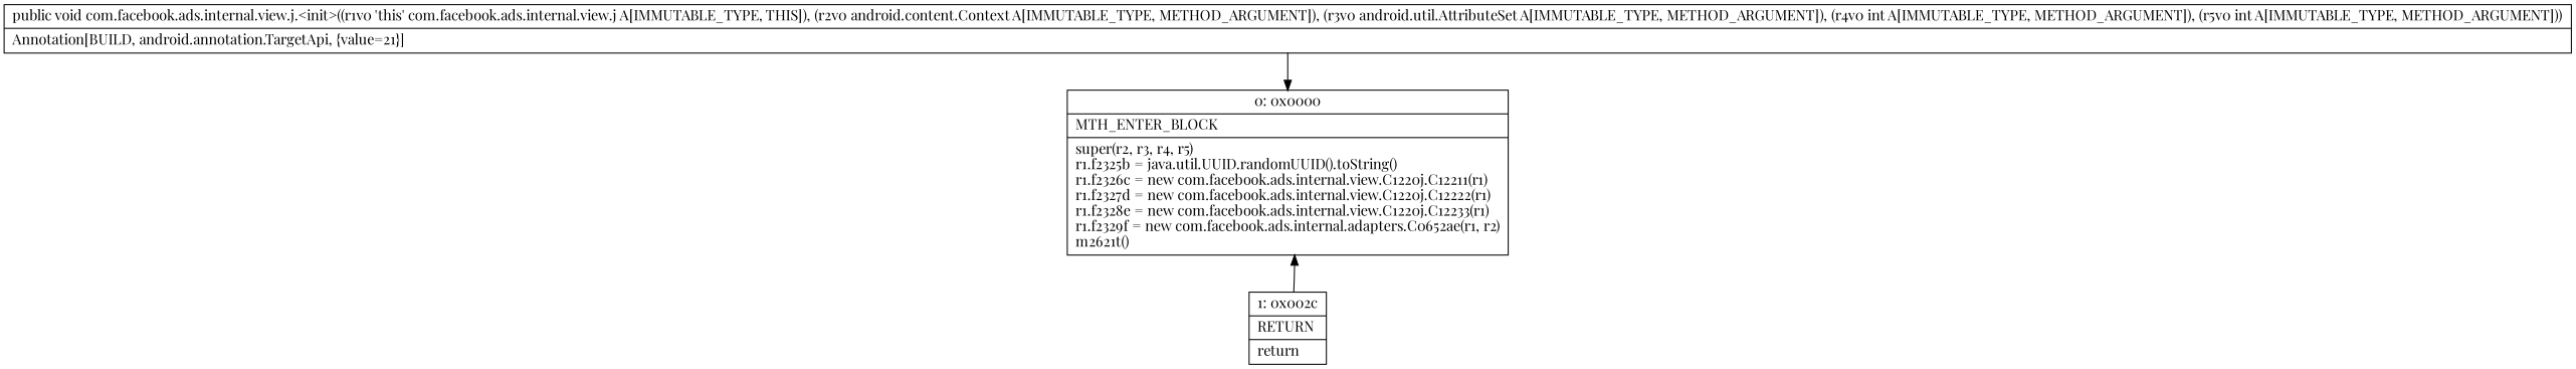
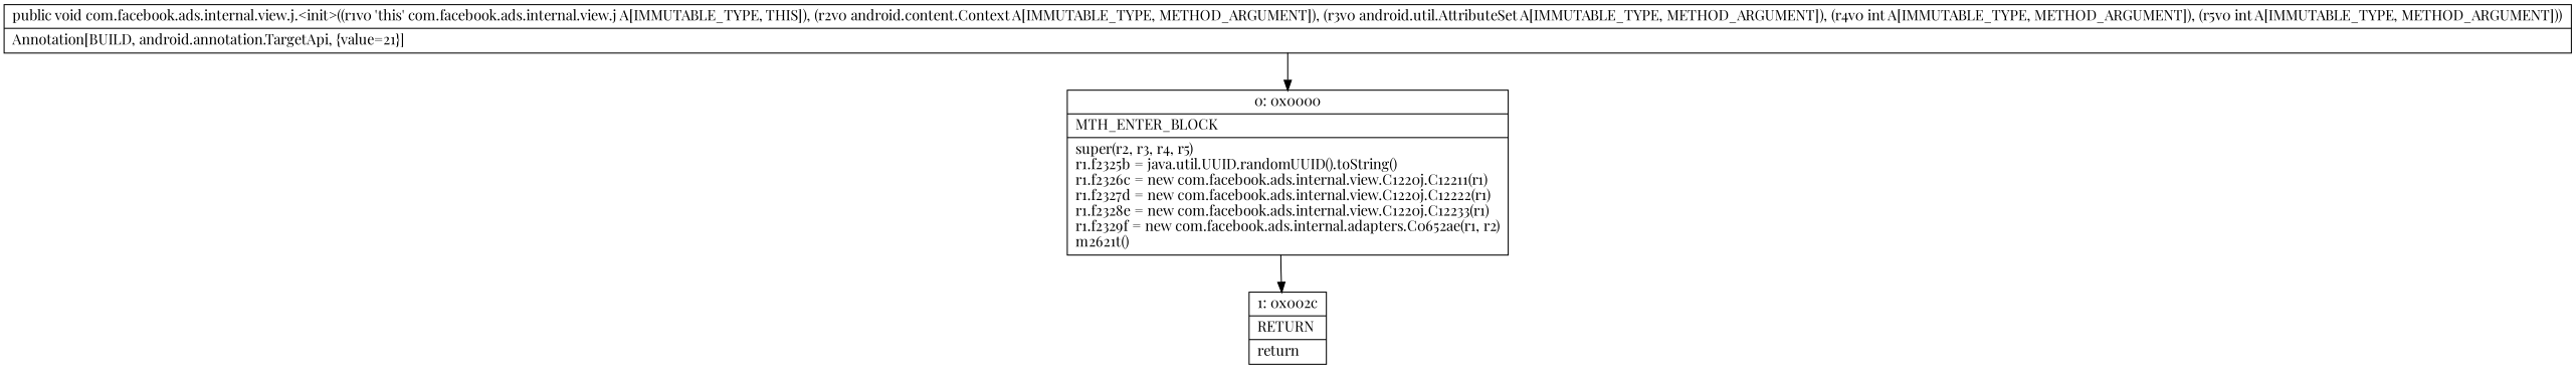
  digraph {
    fontname="Playfair Display"
    node [shape=record fontname="Playfair Display"]
    edge [fontname="Playfair Display"]
    n1 [label="{0\:\ 0x0000|MTH_ENTER_BLOCK\l|super(r2, r3, r4, r5)\lr1.f2325b = java.util.UUID.randomUUID().toString()\lr1.f2326c = new com.facebook.ads.internal.view.C1220j.C12211(r1)\lr1.f2327d = new com.facebook.ads.internal.view.C1220j.C12222(r1)\lr1.f2328e = new com.facebook.ads.internal.view.C1220j.C12233(r1)\lr1.f2329f = new com.facebook.ads.internal.adapters.C0652ae(r1, r2)\lm2621t()\l}"]
    n2 [label="{1\:\ 0x002c|RETURN\l|return\l}"]
    n3 [label="{public void com.facebook.ads.internal.view.j.\<init\>((r1v0 'this' com.facebook.ads.internal.view.j A[IMMUTABLE_TYPE, THIS]), (r2v0 android.content.Context A[IMMUTABLE_TYPE, METHOD_ARGUMENT]), (r3v0 android.util.AttributeSet A[IMMUTABLE_TYPE, METHOD_ARGUMENT]), (r4v0 int A[IMMUTABLE_TYPE, METHOD_ARGUMENT]), (r5v0 int A[IMMUTABLE_TYPE, METHOD_ARGUMENT]))  | Annotation[BUILD, android.annotation.TargetApi, \{value=21\}]\l}"]
-   n2 -> n1
+   n1 -> n2
    n3 -> n1
  }
